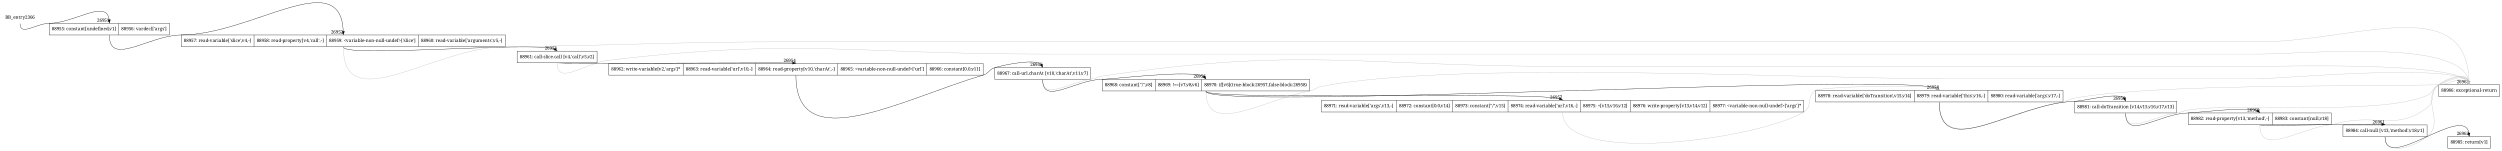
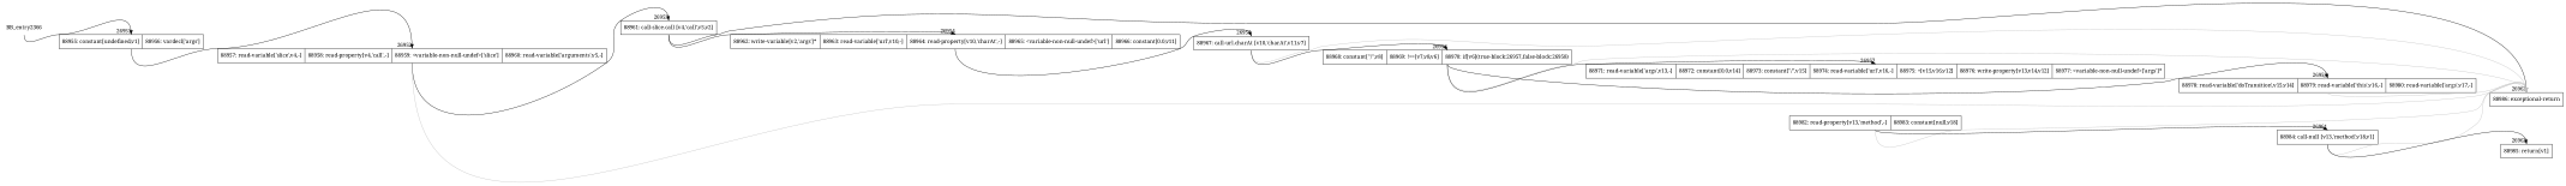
  digraph {
    fontname="Noto Serif"
    rankdir=LR
    node [fontname="Noto Serif" shape=record]
    edge [fontname="Noto Serif" headport=n tailport=s]
    n1 [label=BB_entry2366 shape=none]
    n2 [label="{88955: constant[undefined,v1]|88956: vardecl['args']}"]
    n3 [label="{88957: read-variable['slice',v4,-]|88958: read-property[v4,'call',-]|88959: \<variable-non-null-undef\>['slice']|88960: read-variable['arguments',v5,-]}"]
    n4 [label="{88961: call-slice.call [v4,'call',v5,v2]}"]
    n5 [label="{88986: exceptional-return}"]
    n6 [label="{88962: write-variable[v2,'args']*|88963: read-variable['url',v10,-]|88964: read-property[v10,'charAt',-]|88965: \<variable-non-null-undef\>['url']|88966: constant[0.0,v11]}"]
    n7 [label="{88967: call-url.charAt [v10,'charAt',v11,v7]}"]
    n8 [label="{88968: constant[\"/\",v8]|88969: !==[v7,v8,v6]|88970: if[v6](true-block:26957,false-block:26958)}"]
    n9 [label="{88971: read-variable['args',v13,-]|88972: constant[0.0,v14]|88973: constant[\"/\",v15]|88974: read-variable['url',v16,-]|88975: +[v15,v16,v12]|88976: write-property[v13,v14,v12]|88977: \<variable-non-null-undef\>['args']*}"]
    n10 [label="{88978: read-variable['doTransition',v15,v14]|88979: read-variable['this',v16,-]|88980: read-variable['args',v17,-]}"]
-   n11 [label="{88981: call-doTransition [v14,v15,v16,v17,v13]}"]
    n12 [label="{88982: read-property[v13,'method',-]|88983: constant[null,v18]}"]
    n13 [label="{88984: call-null [v13,'method',v18,v1]}"]
    n14 [label="{88985: return[v1]}"]
    n1 -> n2 [headlabel="    26951"]
    n2 -> n3 [headlabel="      26952"]
    n3 -> n4 [headlabel="      26953"]
    n3 -> n5 [color=gray headlabel="      26963"]
-   n4 -> n5 [color=gray]
+   n4 -> n5 [color=black]
    n4 -> n6 [headlabel="      26954"]
    n6 -> n7 [headlabel="      26955"]
    n7 -> n5 [color=gray]
    n7 -> n8 [headlabel="      26956"]
    n8 -> n5 [color=gray]
    n8 -> n9 [headlabel="      26957"]
    n8 -> n10 [headlabel="      26958"]
    n9 -> n10 [color=gray]
    n10 -> n5 [color=gray]
-   n10 -> n11 [headlabel="      26959"]
-   n11 -> n5 [color=gray]
-   n11 -> n12 [headlabel="      26960"]
    n12 -> n5 [color=gray]
    n12 -> n13 [headlabel="      26961"]
    n13 -> n5 [color=gray]
    n13 -> n14 [headlabel="      26962"]
  }
